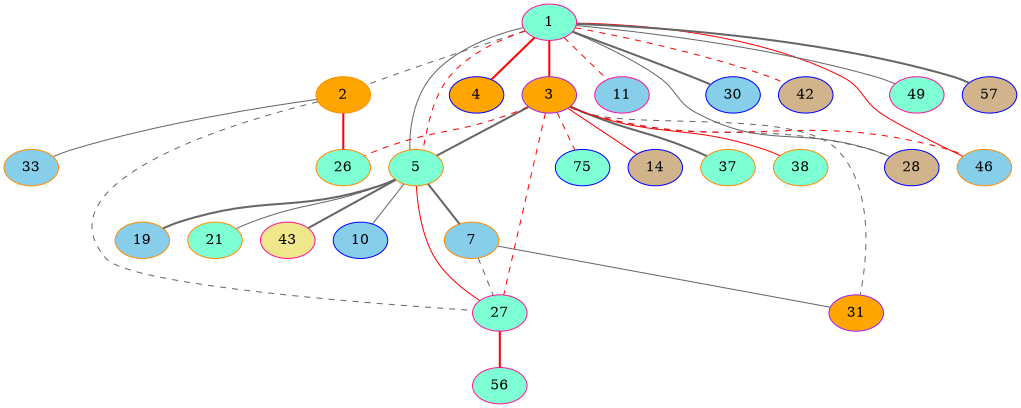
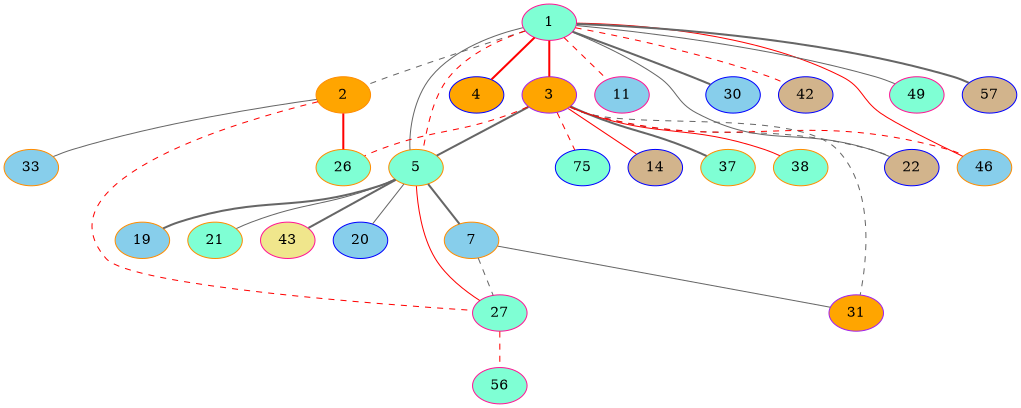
  graph {
    node [color=darkorange fillcolor=aquamarine style=filled]
    edge [color=gray40 style=dashed]
    1 [color=deeppink super="+45"]
    2 [fillcolor=orange]
    3 [color=purple fillcolor=orange super="+16+8+44"]
    4 [color=blue fillcolor=orange]
    5 [super="+18+6+39+78+71+50"]
    11 [color=deeppink fillcolor=skyblue]
-   22 [color=blue fillcolor=tan label=28]
+   22 [color=blue fillcolor=tan]
    30 [color=blue fillcolor=skyblue]
    42 [color=blue fillcolor=tan]
    46 [fillcolor=skyblue]
    49 [color=deeppink]
    57 [color=blue fillcolor=tan]
    27 [color=deeppink super="+40"]
    26 [super="+32"]
    33 [fillcolor=skyblue]
    14 [color=blue fillcolor=tan]
    31 [color=purple fillcolor=orange super="+35"]
    37
    38
    75 [color=blue]
    7 [fillcolor=skyblue super="+47+61+41+59"]
-   10 [color=blue fillcolor=skyblue]
+   10 [color=blue fillcolor=skyblue label=20]
    19 [fillcolor=skyblue]
    21
    43 [color=deeppink fillcolor=khaki]
    56 [color=deeppink]
    1 -- 2
    1 -- 3 [color=red style=bold weight=4]
    1 -- 4 [color=red style=bold]
    1 -- 5 [style=solid weight=3]
    1 -- 5 [color=red]
    1 -- 11 [color=red]
    1 -- 22 [style=solid]
    1 -- 30 [style=bold]
    1 -- 42 [color=red]
    1 -- 46 [color=red style=solid]
    1 -- 49 [style=solid]
    1 -- 57 [style=bold]
-   2 -- 27
+   2 -- 27 [color=red]
    2 -- 26 [color=red style=bold weight=2]
    2 -- 33 [style=solid]
    3 -- 5 [style=bold weight=3]
    3 -- 22
    3 -- 46 [color=red]
-   3 -- 27 [color=red weight=5]
    3 -- 26 [color=red weight=5]
    3 -- 14 [color=red style=solid]
    3 -- 31 [weight=2]
    3 -- 37 [style=bold]
    3 -- 38 [color=red style=solid]
    3 -- 75 [color=red]
    5 -- 27 [color=red style=solid weight=3]
    5 -- 7 [style=bold]
    5 -- 10 [style=solid]
    5 -- 19 [style=bold]
    5 -- 21 [style=solid]
    5 -- 43 [style=bold]
-   27 -- 56 [color=red style=bold]
+   27 -- 56 [color=red]
    7 -- 27
    7 -- 31 [style=solid]
  }
